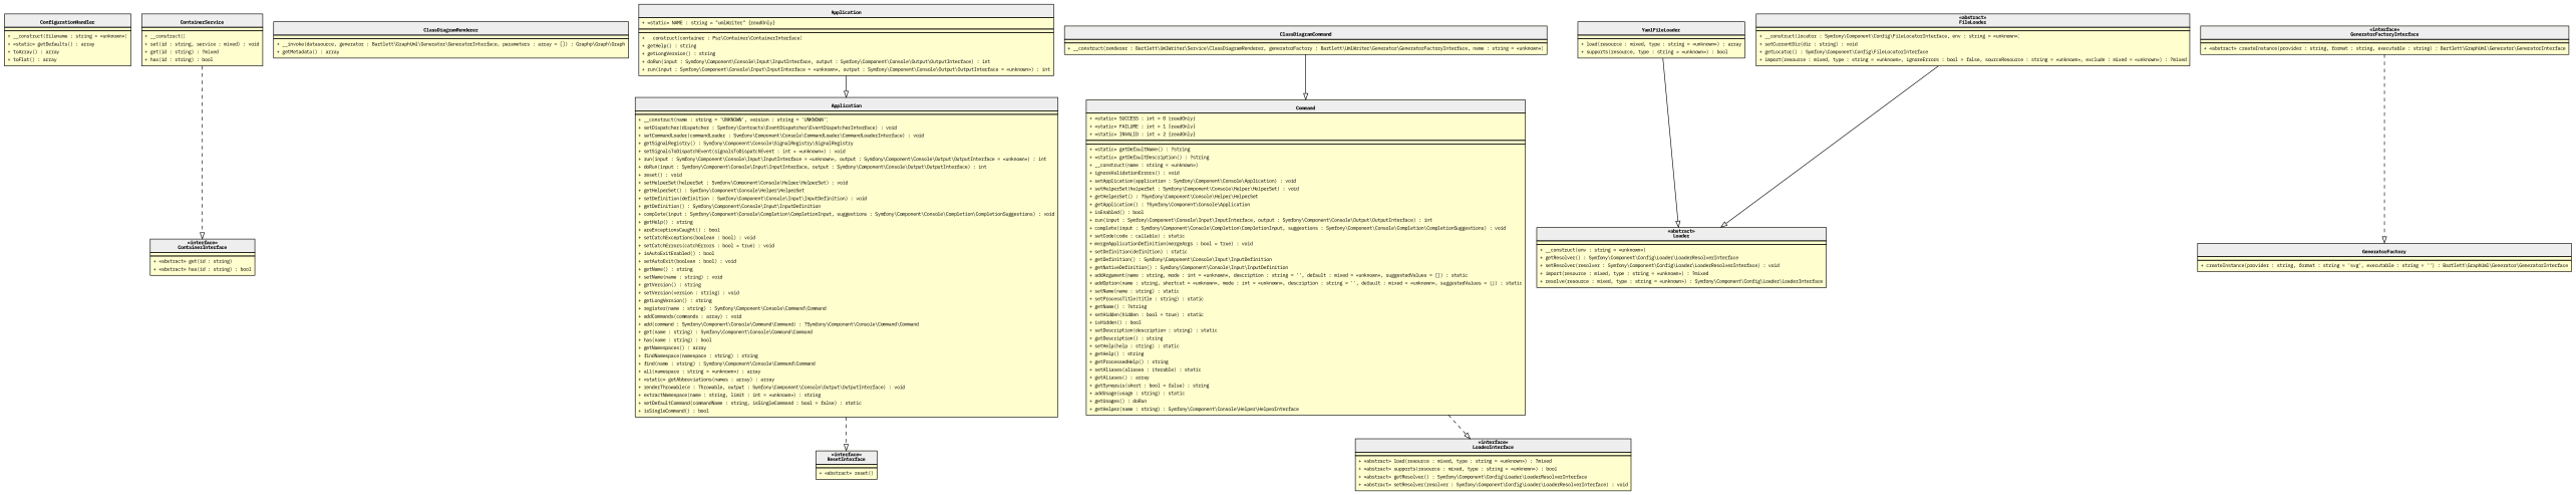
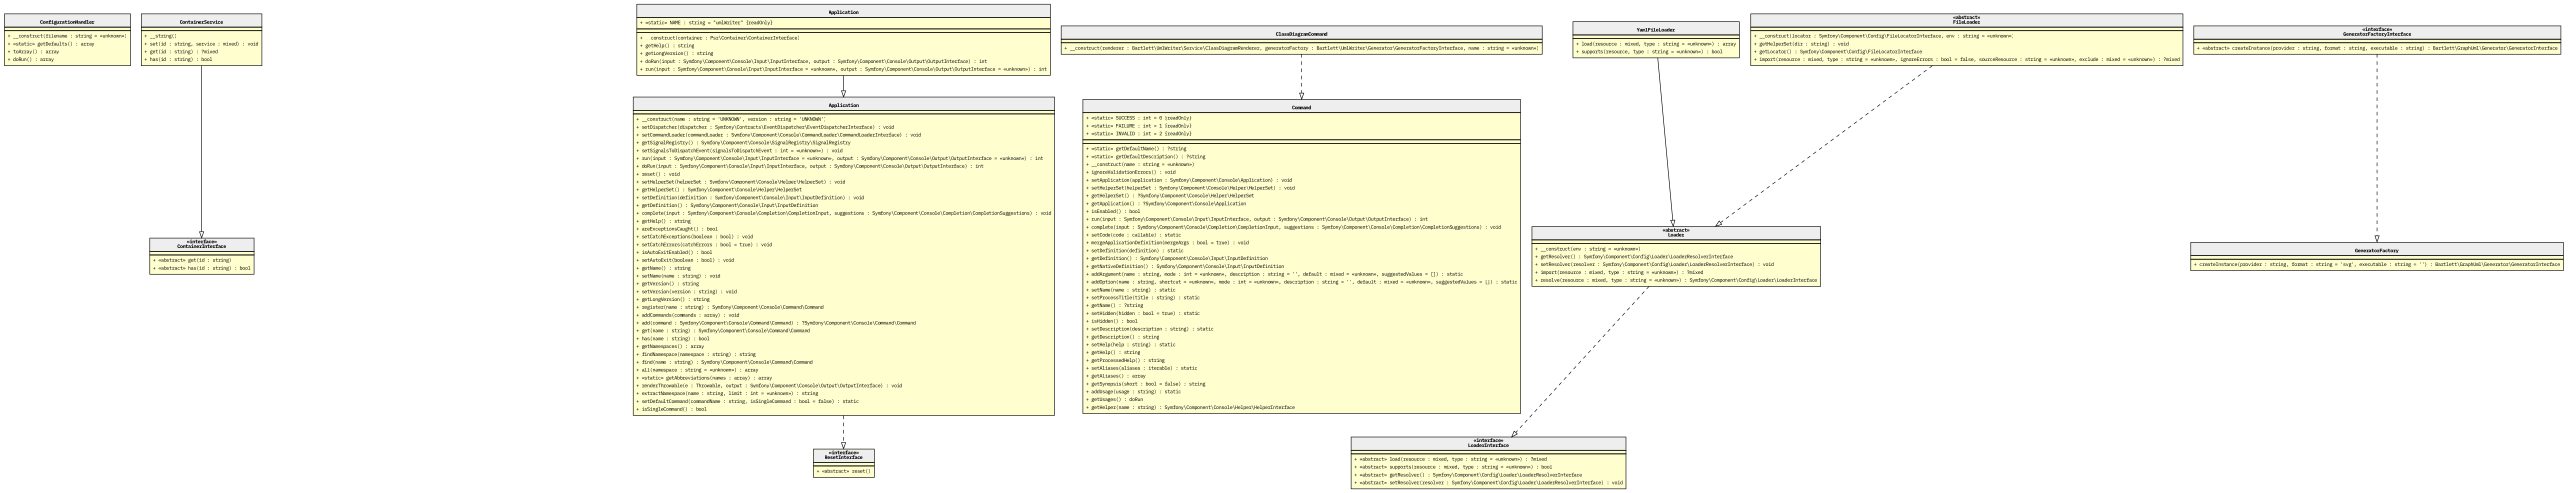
  digraph {
    fontname="IBM Plex Mono"
    rankdir=TB
    node [fillcolor="#FEFECE" fontname="IBM Plex Mono" fontsize=8 margin=0 shape=none style=filled]
    edge [arrowhead=empty fontname="IBM Plex Mono" fontsize=8 style=dashed]
-   n1 [label=< <table cellspacing="0" border="0" cellborder="1">     <tr><td bgcolor="#eeeeee"><b><br/>ConfigurationHandler</b></td></tr>     <tr><td></td></tr>     <tr><td><table border="0" cellspacing="0" cellpadding="2">     <tr><td align="left">+ __construct(filename : string = «unknown»)</td></tr>     <tr><td align="left">+ «static» getDefaults() : array</td></tr>     <tr><td align="left">+ toArray() : array</td></tr>     <tr><td align="left">+ toFlat() : array</td></tr> </table></td></tr> </table>>]
-   n2 [label=< <table cellspacing="0" border="0" cellborder="1">     <tr><td bgcolor="#eeeeee"><b><br/>ContainerService</b></td></tr>     <tr><td></td></tr>     <tr><td><table border="0" cellspacing="0" cellpadding="2">     <tr><td align="left">+ __construct()</td></tr>     <tr><td align="left">+ set(id : string, service : mixed) : void</td></tr>     <tr><td align="left">+ get(id : string) : ?mixed</td></tr>     <tr><td align="left">+ has(id : string) : bool</td></tr> </table></td></tr> </table>>]
-   n3 [label=< <table cellspacing="0" border="0" cellborder="1">     <tr><td bgcolor="#eeeeee"><b><br/>ClassDiagramRenderer</b></td></tr>     <tr><td></td></tr>     <tr><td><table border="0" cellspacing="0" cellpadding="2">     <tr><td align="left">+ __invoke(datasource, generator : Bartlett\\GraphUml\\Generator\\GeneratorInterface, parameters : array = []) : Graphp\\Graph\\Graph</td></tr>     <tr><td align="left">+ getMetadata() : array</td></tr> </table></td></tr> </table>>]
+   n1 [label=< <table cellspacing="0" border="0" cellborder="1">     <tr><td bgcolor="#eeeeee"><b><br/>ConfigurationHandler</b></td></tr>     <tr><td></td></tr>     <tr><td><table border="0" cellspacing="0" cellpadding="2">     <tr><td align="left">+ __construct(filename : string = «unknown»)</td></tr>     <tr><td align="left">+ «static» getDefaults() : array</td></tr>     <tr><td align="left">+ toArray() : array</td></tr>     <tr><td align="left">+ doRun() : array</td></tr> </table></td></tr> </table>>]
+   n2 [label=< <table cellspacing="0" border="0" cellborder="1">     <tr><td bgcolor="#eeeeee"><b><br/>ContainerService</b></td></tr>     <tr><td></td></tr>     <tr><td><table border="0" cellspacing="0" cellpadding="2">     <tr><td align="left">+ __string()</td></tr>     <tr><td align="left">+ set(id : string, service : mixed) : void</td></tr>     <tr><td align="left">+ get(id : string) : ?mixed</td></tr>     <tr><td align="left">+ has(id : string) : bool</td></tr> </table></td></tr> </table>>]
    n4 [label=< <table cellspacing="0" border="0" cellborder="1">     <tr><td bgcolor="#eeeeee"><b>«interface»<br/>ContainerInterface</b></td></tr>     <tr><td></td></tr>     <tr><td><table border="0" cellspacing="0" cellpadding="2">     <tr><td align="left">+ «abstract» get(id : string)</td></tr>     <tr><td align="left">+ «abstract» has(id : string) : bool</td></tr> </table></td></tr> </table>>]
    n5 [label=< <table cellspacing="0" border="0" cellborder="1">     <tr><td bgcolor="#eeeeee"><b><br/>Application</b></td></tr>     <tr><td><table border="0" cellspacing="0" cellpadding="2">     <tr><td align="left">+ «static» NAME : string = "umlWriter" {readOnly}</td></tr> </table></td></tr>     <tr><td></td></tr>     <tr><td><table border="0" cellspacing="0" cellpadding="2">     <tr><td align="left">+ __construct(container : Psr\\Container\\ContainerInterface)</td></tr>     <tr><td align="left">+ getHelp() : string</td></tr>     <tr><td align="left">+ getLongVersion() : string</td></tr>     <tr><td align="left">+ doRun(input : Symfony\\Component\\Console\\Input\\InputInterface, output : Symfony\\Component\\Console\\Output\\OutputInterface) : int</td></tr>     <tr><td align="left">+ run(input : Symfony\\Component\\Console\\Input\\InputInterface = «unknown», output : Symfony\\Component\\Console\\Output\\OutputInterface = «unknown») : int</td></tr> </table></td></tr> </table>>]
    n6 [label=< <table cellspacing="0" border="0" cellborder="1">     <tr><td bgcolor="#eeeeee"><b><br/>Application</b></td></tr>     <tr><td></td></tr>     <tr><td><table border="0" cellspacing="0" cellpadding="2">     <tr><td align="left">+ __construct(name : string = 'UNKNOWN', version : string = 'UNKNOWN')</td></tr>     <tr><td align="left">+ setDispatcher(dispatcher : Symfony\\Contracts\\EventDispatcher\\EventDispatcherInterface) : void</td></tr>     <tr><td align="left">+ setCommandLoader(commandLoader : Symfony\\Component\\Console\\CommandLoader\\CommandLoaderInterface) : void</td></tr>     <tr><td align="left">+ getSignalRegistry() : Symfony\\Component\\Console\\SignalRegistry\\SignalRegistry</td></tr>     <tr><td align="left">+ setSignalsToDispatchEvent(signalsToDispatchEvent : int = «unknown») : void</td></tr>     <tr><td align="left">+ run(input : Symfony\\Component\\Console\\Input\\InputInterface = «unknown», output : Symfony\\Component\\Console\\Output\\OutputInterface = «unknown») : int</td></tr>     <tr><td align="left">+ doRun(input : Symfony\\Component\\Console\\Input\\InputInterface, output : Symfony\\Component\\Console\\Output\\OutputInterface) : int</td></tr>     <tr><td align="left">+ reset() : void</td></tr>     <tr><td align="left">+ setHelperSet(helperSet : Symfony\\Component\\Console\\Helper\\HelperSet) : void</td></tr>     <tr><td align="left">+ getHelperSet() : Symfony\\Component\\Console\\Helper\\HelperSet</td></tr>     <tr><td align="left">+ setDefinition(definition : Symfony\\Component\\Console\\Input\\InputDefinition) : void</td></tr>     <tr><td align="left">+ getDefinition() : Symfony\\Component\\Console\\Input\\InputDefinition</td></tr>     <tr><td align="left">+ complete(input : Symfony\\Component\\Console\\Completion\\CompletionInput, suggestions : Symfony\\Component\\Console\\Completion\\CompletionSuggestions) : void</td></tr>     <tr><td align="left">+ getHelp() : string</td></tr>     <tr><td align="left">+ areExceptionsCaught() : bool</td></tr>     <tr><td align="left">+ setCatchExceptions(boolean : bool) : void</td></tr>     <tr><td align="left">+ setCatchErrors(catchErrors : bool = true) : void</td></tr>     <tr><td align="left">+ isAutoExitEnabled() : bool</td></tr>     <tr><td align="left">+ setAutoExit(boolean : bool) : void</td></tr>     <tr><td align="left">+ getName() : string</td></tr>     <tr><td align="left">+ setName(name : string) : void</td></tr>     <tr><td align="left">+ getVersion() : string</td></tr>     <tr><td align="left">+ setVersion(version : string) : void</td></tr>     <tr><td align="left">+ getLongVersion() : string</td></tr>     <tr><td align="left">+ register(name : string) : Symfony\\Component\\Console\\Command\\Command</td></tr>     <tr><td align="left">+ addCommands(commands : array) : void</td></tr>     <tr><td align="left">+ add(command : Symfony\\Component\\Console\\Command\\Command) : ?Symfony\\Component\\Console\\Command\\Command</td></tr>     <tr><td align="left">+ get(name : string) : Symfony\\Component\\Console\\Command\\Command</td></tr>     <tr><td align="left">+ has(name : string) : bool</td></tr>     <tr><td align="left">+ getNamespaces() : array</td></tr>     <tr><td align="left">+ findNamespace(namespace : string) : string</td></tr>     <tr><td align="left">+ find(name : string) : Symfony\\Component\\Console\\Command\\Command</td></tr>     <tr><td align="left">+ all(namespace : string = «unknown») : array</td></tr>     <tr><td align="left">+ «static» getAbbreviations(names : array) : array</td></tr>     <tr><td align="left">+ renderThrowable(e : Throwable, output : Symfony\\Component\\Console\\Output\\OutputInterface) : void</td></tr>     <tr><td align="left">+ extractNamespace(name : string, limit : int = «unknown») : string</td></tr>     <tr><td align="left">+ setDefaultCommand(commandName : string, isSingleCommand : bool = false) : static</td></tr>     <tr><td align="left">+ isSingleCommand() : bool</td></tr> </table></td></tr> </table>>]
    n7 [label=< <table cellspacing="0" border="0" cellborder="1">     <tr><td bgcolor="#eeeeee"><b>«interface»<br/>ResetInterface</b></td></tr>     <tr><td></td></tr>     <tr><td><table border="0" cellspacing="0" cellpadding="2">     <tr><td align="left">+ «abstract» reset()</td></tr> </table></td></tr> </table>>]
    n8 [label=< <table cellspacing="0" border="0" cellborder="1">     <tr><td bgcolor="#eeeeee"><b><br/>ClassDiagramCommand</b></td></tr>     <tr><td></td></tr>     <tr><td><table border="0" cellspacing="0" cellpadding="2">     <tr><td align="left">+ __construct(renderer : Bartlett\\UmlWriter\\Service\\ClassDiagramRenderer, generatorFactory : Bartlett\\UmlWriter\\Generator\\GeneratorFactoryInterface, name : string = «unknown»)</td></tr> </table></td></tr> </table>>]
    n9 [label=< <table cellspacing="0" border="0" cellborder="1">     <tr><td bgcolor="#eeeeee"><b><br/>Command</b></td></tr>     <tr><td><table border="0" cellspacing="0" cellpadding="2">     <tr><td align="left">+ «static» SUCCESS : int = 0 {readOnly}</td></tr>     <tr><td align="left">+ «static» FAILURE : int = 1 {readOnly}</td></tr>     <tr><td align="left">+ «static» INVALID : int = 2 {readOnly}</td></tr> </table></td></tr>     <tr><td></td></tr>     <tr><td><table border="0" cellspacing="0" cellpadding="2">     <tr><td align="left">+ «static» getDefaultName() : ?string</td></tr>     <tr><td align="left">+ «static» getDefaultDescription() : ?string</td></tr>     <tr><td align="left">+ __construct(name : string = «unknown»)</td></tr>     <tr><td align="left">+ ignoreValidationErrors() : void</td></tr>     <tr><td align="left">+ setApplication(application : Symfony\\Component\\Console\\Application) : void</td></tr>     <tr><td align="left">+ setHelperSet(helperSet : Symfony\\Component\\Console\\Helper\\HelperSet) : void</td></tr>     <tr><td align="left">+ getHelperSet() : ?Symfony\\Component\\Console\\Helper\\HelperSet</td></tr>     <tr><td align="left">+ getApplication() : ?Symfony\\Component\\Console\\Application</td></tr>     <tr><td align="left">+ isEnabled() : bool</td></tr>     <tr><td align="left">+ run(input : Symfony\\Component\\Console\\Input\\InputInterface, output : Symfony\\Component\\Console\\Output\\OutputInterface) : int</td></tr>     <tr><td align="left">+ complete(input : Symfony\\Component\\Console\\Completion\\CompletionInput, suggestions : Symfony\\Component\\Console\\Completion\\CompletionSuggestions) : void</td></tr>     <tr><td align="left">+ setCode(code : callable) : static</td></tr>     <tr><td align="left">+ mergeApplicationDefinition(mergeArgs : bool = true) : void</td></tr>     <tr><td align="left">+ setDefinition(definition) : static</td></tr>     <tr><td align="left">+ getDefinition() : Symfony\\Component\\Console\\Input\\InputDefinition</td></tr>     <tr><td align="left">+ getNativeDefinition() : Symfony\\Component\\Console\\Input\\InputDefinition</td></tr>     <tr><td align="left">+ addArgument(name : string, mode : int = «unknown», description : string = '', default : mixed = «unknown», suggestedValues = []) : static</td></tr>     <tr><td align="left">+ addOption(name : string, shortcut = «unknown», mode : int = «unknown», description : string = '', default : mixed = «unknown», suggestedValues = []) : static</td></tr>     <tr><td align="left">+ setName(name : string) : static</td></tr>     <tr><td align="left">+ setProcessTitle(title : string) : static</td></tr>     <tr><td align="left">+ getName() : ?string</td></tr>     <tr><td align="left">+ setHidden(hidden : bool = true) : static</td></tr>     <tr><td align="left">+ isHidden() : bool</td></tr>     <tr><td align="left">+ setDescription(description : string) : static</td></tr>     <tr><td align="left">+ getDescription() : string</td></tr>     <tr><td align="left">+ setHelp(help : string) : static</td></tr>     <tr><td align="left">+ getHelp() : string</td></tr>     <tr><td align="left">+ getProcessedHelp() : string</td></tr>     <tr><td align="left">+ setAliases(aliases : iterable) : static</td></tr>     <tr><td align="left">+ getAliases() : array</td></tr>     <tr><td align="left">+ getSynopsis(short : bool = false) : string</td></tr>     <tr><td align="left">+ addUsage(usage : string) : static</td></tr>     <tr><td align="left">+ getUsages() : doRun</td></tr>     <tr><td align="left">+ getHelper(name : string) : Symfony\\Component\\Console\\Helper\\HelperInterface</td></tr> </table></td></tr> </table>>]
    n10 [label=< <table cellspacing="0" border="0" cellborder="1">     <tr><td bgcolor="#eeeeee"><b><br/>YamlFileLoader</b></td></tr>     <tr><td></td></tr>     <tr><td><table border="0" cellspacing="0" cellpadding="2">     <tr><td align="left">+ load(resource : mixed, type : string = «unknown») : array</td></tr>     <tr><td align="left">+ supports(resource, type : string = «unknown») : bool</td></tr> </table></td></tr> </table>>]
-   n11 [label=< <table cellspacing="0" border="0" cellborder="1">     <tr><td bgcolor="#eeeeee"><b>«abstract»<br/>FileLoader</b></td></tr>     <tr><td></td></tr>     <tr><td><table border="0" cellspacing="0" cellpadding="2">     <tr><td align="left">+ __construct(locator : Symfony\\Component\\Config\\FileLocatorInterface, env : string = «unknown»)</td></tr>     <tr><td align="left">+ setCurrentDir(dir : string) : void</td></tr>     <tr><td align="left">+ getLocator() : Symfony\\Component\\Config\\FileLocatorInterface</td></tr>     <tr><td align="left">+ import(resource : mixed, type : string = «unknown», ignoreErrors : bool = false, sourceResource : string = «unknown», exclude : mixed = «unknown») : ?mixed</td></tr> </table></td></tr> </table>>]
+   n11 [label=< <table cellspacing="0" border="0" cellborder="1">     <tr><td bgcolor="#eeeeee"><b>«abstract»<br/>FileLoader</b></td></tr>     <tr><td></td></tr>     <tr><td><table border="0" cellspacing="0" cellpadding="2">     <tr><td align="left">+ __construct(locator : Symfony\\Component\\Config\\FileLocatorInterface, env : string = «unknown»)</td></tr>     <tr><td align="left">+ getHelperSet(dir : string) : void</td></tr>     <tr><td align="left">+ getLocator() : Symfony\\Component\\Config\\FileLocatorInterface</td></tr>     <tr><td align="left">+ import(resource : mixed, type : string = «unknown», ignoreErrors : bool = false, sourceResource : string = «unknown», exclude : mixed = «unknown») : ?mixed</td></tr> </table></td></tr> </table>>]
    n12 [label=< <table cellspacing="0" border="0" cellborder="1">     <tr><td bgcolor="#eeeeee"><b>«abstract»<br/>Loader</b></td></tr>     <tr><td></td></tr>     <tr><td><table border="0" cellspacing="0" cellpadding="2">     <tr><td align="left">+ __construct(env : string = «unknown»)</td></tr>     <tr><td align="left">+ getResolver() : Symfony\\Component\\Config\\Loader\\LoaderResolverInterface</td></tr>     <tr><td align="left">+ setResolver(resolver : Symfony\\Component\\Config\\Loader\\LoaderResolverInterface) : void</td></tr>     <tr><td align="left">+ import(resource : mixed, type : string = «unknown») : ?mixed</td></tr>     <tr><td align="left">+ resolve(resource : mixed, type : string = «unknown») : Symfony\\Component\\Config\\Loader\\LoaderInterface</td></tr> </table></td></tr> </table>>]
    n13 [label=< <table cellspacing="0" border="0" cellborder="1">     <tr><td bgcolor="#eeeeee"><b>«interface»<br/>LoaderInterface</b></td></tr>     <tr><td></td></tr>     <tr><td><table border="0" cellspacing="0" cellpadding="2">     <tr><td align="left">+ «abstract» load(resource : mixed, type : string = «unknown») : ?mixed</td></tr>     <tr><td align="left">+ «abstract» supports(resource : mixed, type : string = «unknown») : bool</td></tr>     <tr><td align="left">+ «abstract» getResolver() : Symfony\\Component\\Config\\Loader\\LoaderResolverInterface</td></tr>     <tr><td align="left">+ «abstract» setResolver(resolver : Symfony\\Component\\Config\\Loader\\LoaderResolverInterface) : void</td></tr> </table></td></tr> </table>>]
    n14 [label=< <table cellspacing="0" border="0" cellborder="1">     <tr><td bgcolor="#eeeeee"><b>«interface»<br/>GeneratorFactoryInterface</b></td></tr>     <tr><td></td></tr>     <tr><td><table border="0" cellspacing="0" cellpadding="2">     <tr><td align="left">+ «abstract» createInstance(provider : string, format : string, executable : string) : Bartlett\\GraphUml\\Generator\\GeneratorInterface</td></tr> </table></td></tr> </table>>]
    n15 [label=< <table cellspacing="0" border="0" cellborder="1">     <tr><td bgcolor="#eeeeee"><b><br/>GeneratorFactory</b></td></tr>     <tr><td></td></tr>     <tr><td><table border="0" cellspacing="0" cellpadding="2">     <tr><td align="left">+ createInstance(provider : string, format : string = 'svg', executable : string = '') : Bartlett\\GraphUml\\Generator\\GeneratorInterface</td></tr> </table></td></tr> </table>>]
    subgraph sub_1 {
      label="Bartlett\\UmlWriter\\Service"
      n1
      n2
-     n3
    }
    subgraph sub_2 {
      label="Psr\\Container"
      n4
    }
    subgraph sub_3 {
      label="Bartlett\\UmlWriter\\Console"
      n5
    }
    subgraph sub_4 {
      label="Symfony\\Component\\Console"
      n6
    }
    subgraph sub_5 {
      label="Symfony\\Contracts\\Service"
      n7
    }
    subgraph sub_6 {
      label="Bartlett\\UmlWriter\\Console\\Command"
      n8
    }
    subgraph sub_7 {
      label="Symfony\\Component\\Console\\Command"
      n9
    }
    subgraph sub_8 {
      label="Bartlett\\UmlWriter\\Config\\Loader"
      n10
    }
    subgraph sub_9 {
      label="Symfony\\Component\\Config\\Loader"
      n11
      n12
      n13
    }
    subgraph sub_10 {
      label="Bartlett\\UmlWriter\\Generator"
      n14
      n15
    }
-   n2 -> n4
+   n2 -> n4 [style=filled]
    n5 -> n6 [style=filled]
    n6 -> n7
-   n8 -> n9 [style=filled]
+   n8 -> n9
    n10 -> n12 [style=filled]
-   n11 -> n12 [style=filled]
-   n9 -> n13
+   n11 -> n12
+   n12 -> n13
    n14 -> n15
  }
